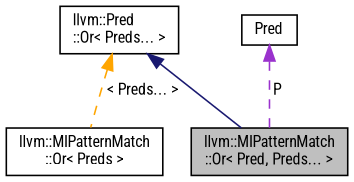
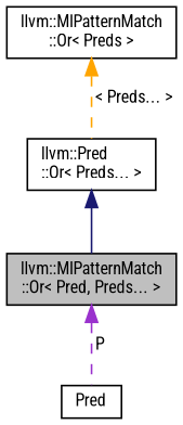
  digraph {
    fontname="Roboto Condensed"
    node [color=black fontname="Roboto Condensed" fontsize=10 shape=box]
    edge [dir=back fontname="Roboto Condensed" fontsize=10 labelfontname=Helvetica labelfontsize=10 style=dashed]
    n1 [fillcolor=grey75 fontcolor=black height=0.2 label="llvm::MIPatternMatch\l::Or\< Pred, Preds... \>" style=filled width=0.4]
    n2 [height=0.2 label="llvm::Pred\l::Or\< Preds... \>" width=0.4]
    n3 [height=0.2 label="llvm::MIPatternMatch\l::Or\< Preds \>" width=0.4]
    n4 [height=0.2 label=Pred width=0.4]
    n2 -> n1 [color=midnightblue style=solid]
-   n2 -> n3 [color=orange label=" \< Preds... \>"]
-   n4 -> n1 [color=darkorchid3 label=" P"]
+   n3 -> n2 [color=orange label=" \< Preds... \>"]
+   n1 -> n4 [color=darkorchid3 label=" P"]
  }
